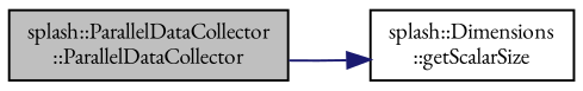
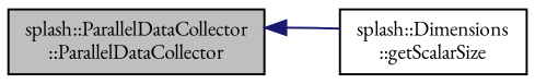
  digraph {
    rankdir=LR
    fontname="EB Garamond"
    node [color=black fontname="EB Garamond" fontsize=10 shape=record style=filled]
    n1 [fillcolor=grey75 fontcolor=black height=0.2 label="splash::ParallelDataCollector\l::ParallelDataCollector" width=0.4]
    n2 [fillcolor=white height=0.2 label="splash::Dimensions\l::getScalarSize" width=0.4]
-   n1 -> n2 [color=midnightblue fontname="EB Garamond" fontsize=10 labelfontname=FreeSans labelfontsize=10 style=solid]
+   n2 -> n1 [color=midnightblue fontname="EB Garamond" fontsize=10 labelfontname=FreeSans labelfontsize=10 style=solid]
  }
